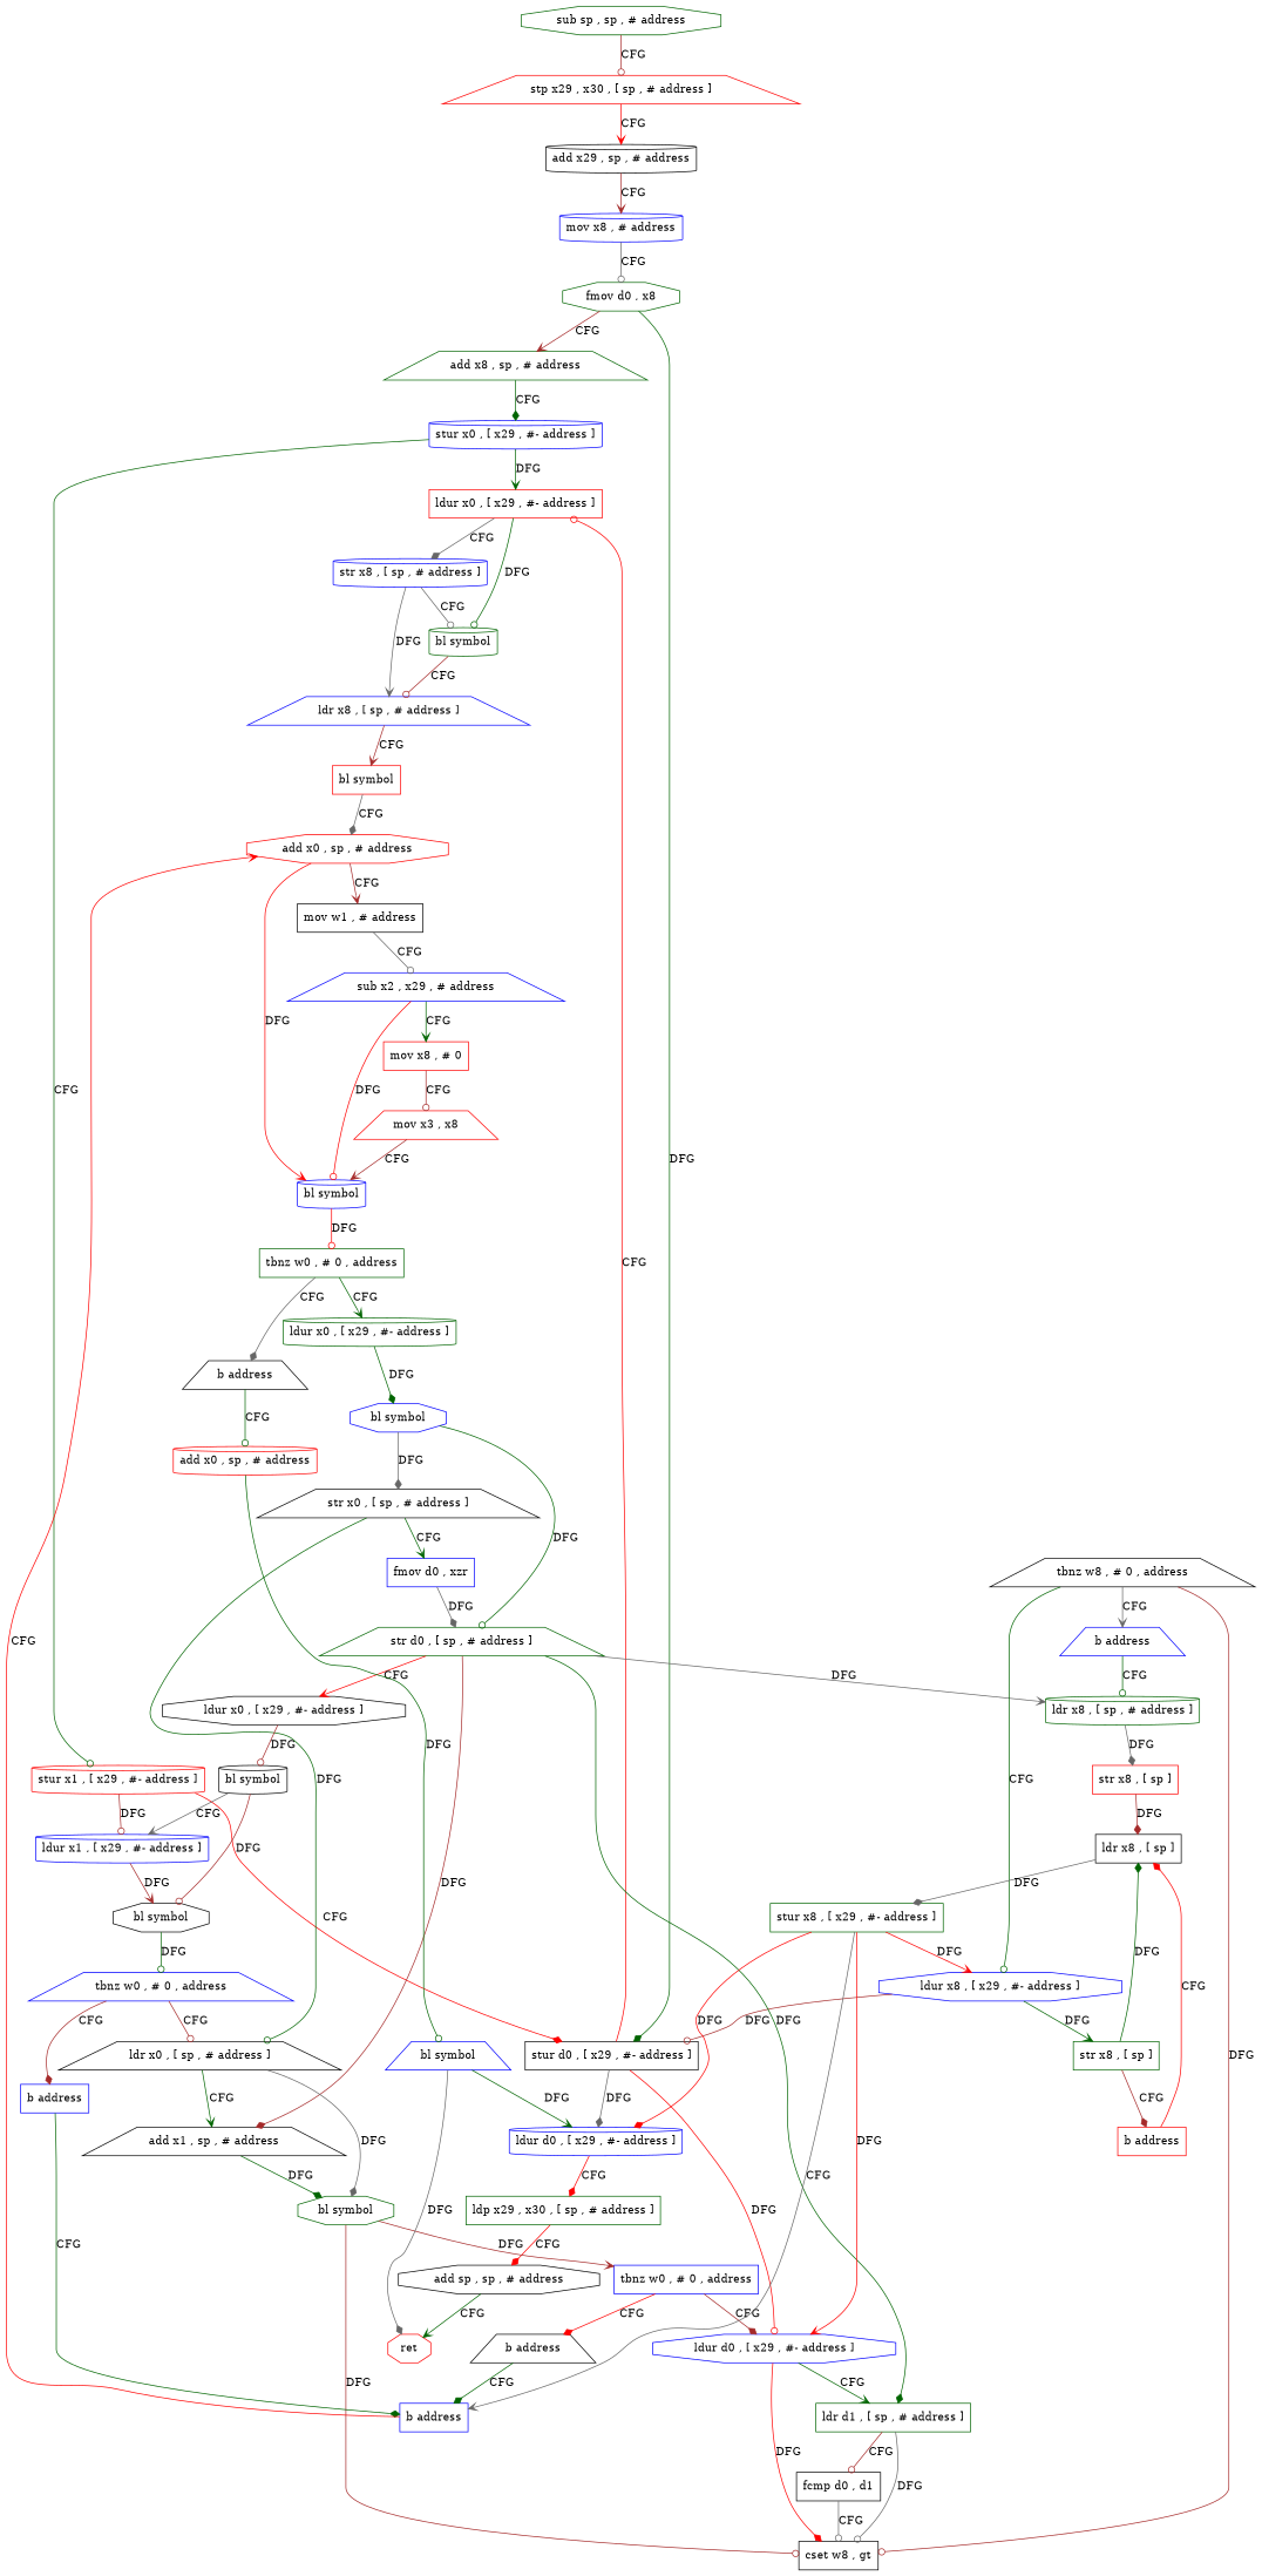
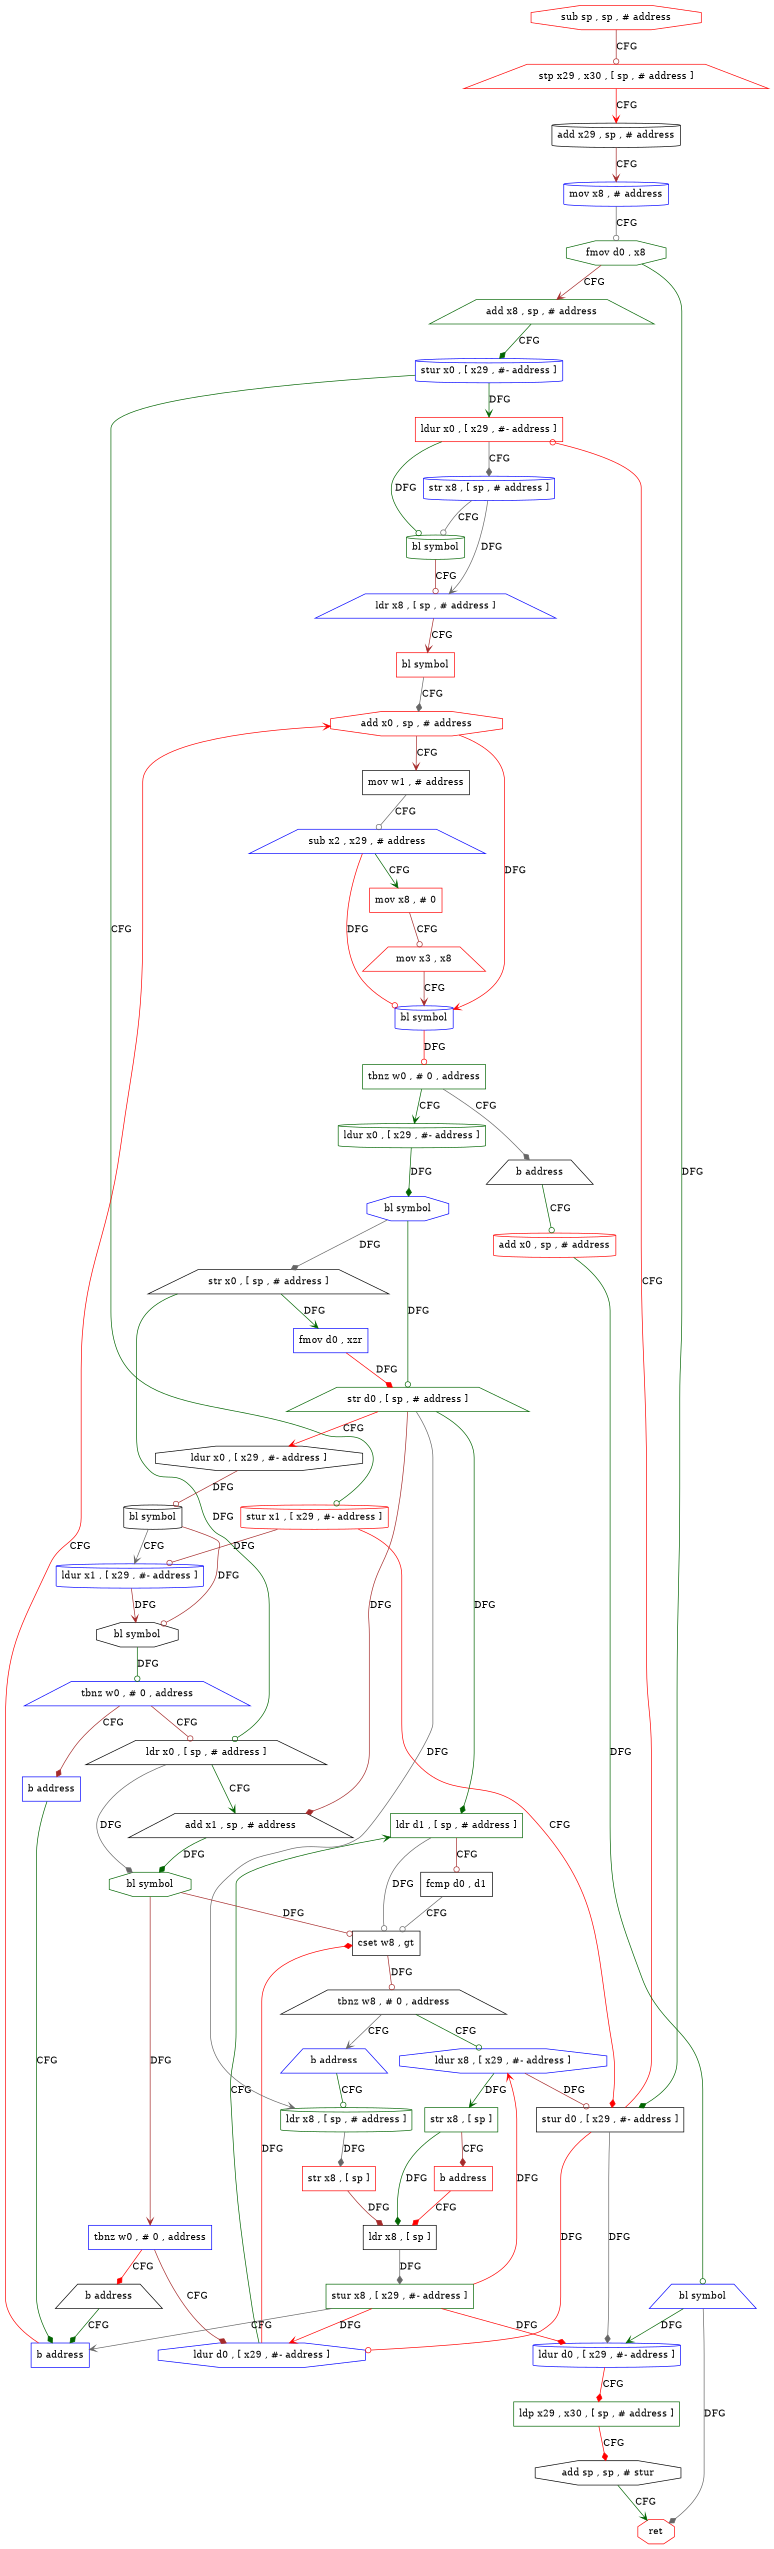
  digraph {
    node [color=blue shape=box]
    edge [arrowhead=diamond color=darkgreen]
-   n1 [color=darkgreen label="sub sp , sp , # address" shape=octagon]
+   n1 [color=red label="sub sp , sp , # address" shape=octagon]
    n2 [color=red label="stp x29 , x30 , [ sp , # address ]" shape=trapezium]
    n3 [color=black label="add x29 , sp , # address" shape=cylinder]
    n4 [label="mov x8 , # address" shape=cylinder]
    n5 [color=darkgreen label="fmov d0 , x8" shape=octagon]
    n6 [color=darkgreen label="add x8 , sp , # address" shape=trapezium]
    n7 [color=black label="stur d0 , [ x29 , #- address ]"]
    n8 [label="stur x0 , [ x29 , #- address ]" shape=cylinder]
    n9 [color=red label="ldur x0 , [ x29 , #- address ]"]
    n10 [label="ldur d0 , [ x29 , #- address ]" shape=octagon]
    n11 [label="ldur d0 , [ x29 , #- address ]" shape=cylinder]
    n12 [color=red label="stur x1 , [ x29 , #- address ]" shape=cylinder]
    n13 [label="ldur x1 , [ x29 , #- address ]" shape=cylinder]
    n14 [label="str x8 , [ sp , # address ]" shape=cylinder]
    n15 [color=darkgreen label="bl symbol" shape=cylinder]
    n16 [color=black label="bl symbol" shape=octagon]
    n17 [color=darkgreen label="ldr d1 , [ sp , # address ]"]
    n18 [color=black label="cset w8 , gt"]
    n19 [color=darkgreen label="ldp x29 , x30 , [ sp , # address ]"]
    n20 [label="ldur x8 , [ x29 , #- address ]" shape=octagon]
    n21 [color=darkgreen label="str x8 , [ sp ]"]
    n22 [label="ldr x8 , [ sp , # address ]" shape=trapezium]
    n23 [color=red label="bl symbol"]
    n24 [color=red label="add x0 , sp , # address" shape=octagon]
    n25 [color=black label="mov w1 , # address"]
    n26 [label="bl symbol" shape=cylinder]
    n27 [label="sub x2 , x29 , # address" shape=trapezium]
    n28 [color=darkgreen label="tbnz w0 , # 0 , address"]
    n29 [color=darkgreen label="ldur x0 , [ x29 , #- address ]" shape=cylinder]
    n30 [label="bl symbol" shape=octagon]
    n31 [color=black label="str x0 , [ sp , # address ]" shape=trapezium]
    n32 [color=darkgreen label="str d0 , [ sp , # address ]" shape=trapezium]
    n33 [label="fmov d0 , xzr"]
    n34 [color=black label="ldr x0 , [ sp , # address ]" shape=trapezium]
    n35 [color=black label="ldur x0 , [ x29 , #- address ]" shape=octagon]
    n36 [color=black label="add x1 , sp , # address" shape=trapezium]
    n37 [color=darkgreen label="ldr x8 , [ sp , # address ]" shape=cylinder]
    n38 [color=darkgreen label="bl symbol" shape=octagon]
    n39 [color=black label="bl symbol" shape=cylinder]
    n40 [color=black label="fcmp d0 , d1"]
    n41 [color=red label="str x8 , [ sp ]"]
    n42 [label="tbnz w0 , # 0 , address" shape=trapezium]
    n43 [label="b address"]
    n44 [label="b address"]
    n45 [label="tbnz w0 , # 0 , address"]
    n46 [color=black label="b address" shape=trapezium]
    n47 [color=red label="add x0 , sp , # address" shape=cylinder]
    n48 [label="bl symbol" shape=trapezium]
    n49 [color=red label=ret shape=octagon]
    n50 [color=black label="b address" shape=trapezium]
    n51 [color=black label="tbnz w8 , # 0 , address" shape=trapezium]
-   n52 [color=black label="add sp , sp , # address" shape=octagon]
+   n52 [color=black label="add sp , sp , # stur" shape=octagon]
    n53 [label="b address" shape=trapezium]
    n54 [color=red label="b address"]
    n55 [color=black label="ldr x8 , [ sp ]"]
    n56 [color=darkgreen label="stur x8 , [ x29 , #- address ]"]
    n57 [color=red label="mov x8 , # 0"]
    n58 [color=red label="mov x3 , x8" shape=trapezium]
    n1 -> n2 [arrowhead=odot color=brown label=CFG]
    n2 -> n3 [arrowhead=vee color=red label=CFG]
    n3 -> n4 [arrowhead=vee color=brown label=CFG]
    n4 -> n5 [arrowhead=odot color=gray40 label=CFG]
    n5 -> n6 [arrowhead=vee color=brown label=CFG]
    n5 -> n7 [label=DFG]
    n6 -> n8 [label=CFG]
    n7 -> n9 [arrowhead=odot color=red label=CFG]
    n7 -> n10 [arrowhead=odot color=red label=DFG]
    n7 -> n11 [color=gray40 label=DFG]
    n8 -> n9 [arrowhead=vee label=DFG]
    n8 -> n12 [arrowhead=odot label=CFG]
    n9 -> n14 [color=gray40 label=CFG]
    n9 -> n15 [arrowhead=odot label=DFG]
    n10 -> n17 [arrowhead=vee label=CFG]
    n10 -> n18 [color=red label=DFG]
    n11 -> n19 [color=red label=CFG]
    n12 -> n7 [color=red label=CFG]
    n12 -> n13 [arrowhead=odot color=brown label=DFG]
    n13 -> n16 [arrowhead=vee color=brown label=DFG]
    n14 -> n15 [arrowhead=odot color=gray40 label=CFG]
    n14 -> n22 [arrowhead=vee color=gray40 label=DFG]
    n15 -> n22 [arrowhead=odot color=brown label=CFG]
    n16 -> n42 [arrowhead=odot label=DFG]
    n17 -> n18 [arrowhead=odot color=gray40 label=DFG]
    n17 -> n40 [arrowhead=odot color=brown label=CFG]
-   n51 -> n18 [arrowhead=odot color=brown label=DFG]
+   n18 -> n51 [arrowhead=odot color=brown label=DFG]
    n19 -> n52 [color=red label=CFG]
    n20 -> n7 [arrowhead=odot color=brown label=DFG]
    n20 -> n21 [arrowhead=vee label=DFG]
    n21 -> n54 [color=brown label=CFG]
    n21 -> n55 [label=DFG]
    n22 -> n23 [arrowhead=vee color=brown label=CFG]
    n23 -> n24 [color=gray40 label=CFG]
    n24 -> n25 [arrowhead=vee color=brown label=CFG]
    n24 -> n26 [arrowhead=vee color=red label=DFG]
    n25 -> n27 [arrowhead=odot color=gray40 label=CFG]
    n26 -> n28 [arrowhead=odot color=red label=DFG]
    n27 -> n26 [arrowhead=odot color=red label=DFG]
    n27 -> n57 [arrowhead=vee label=CFG]
    n28 -> n29 [arrowhead=vee label=CFG]
    n28 -> n46 [color=gray40 label=CFG]
    n29 -> n30 [label=DFG]
    n30 -> n31 [color=gray40 label=DFG]
    n30 -> n32 [arrowhead=odot label=DFG]
-   n31 -> n33 [arrowhead=vee label=CFG]
+   n31 -> n33 [arrowhead=vee label=DFG]
    n31 -> n34 [arrowhead=odot label=DFG]
    n32 -> n17 [label=DFG]
    n32 -> n35 [arrowhead=vee color=red label=CFG]
    n32 -> n36 [color=brown label=DFG]
    n32 -> n37 [arrowhead=vee color=gray40 label=DFG]
-   n33 -> n32 [color=gray40 label=DFG]
+   n33 -> n32 [color=red label=DFG]
    n34 -> n36 [arrowhead=vee label=CFG]
    n34 -> n38 [color=gray40 label=DFG]
    n35 -> n39 [arrowhead=odot color=brown label=DFG]
    n36 -> n38 [label=DFG]
    n37 -> n41 [color=gray40 label=DFG]
    n38 -> n18 [arrowhead=odot color=brown label=DFG]
    n38 -> n45 [arrowhead=vee color=brown label=DFG]
    n39 -> n13 [arrowhead=vee color=gray40 label=CFG]
    n39 -> n16 [arrowhead=odot color=brown label=DFG]
    n40 -> n18 [arrowhead=odot color=gray40 label=CFG]
    n41 -> n55 [color=brown label=DFG]
    n42 -> n34 [arrowhead=odot color=brown label=CFG]
    n42 -> n43 [color=brown label=CFG]
    n43 -> n44 [label=CFG]
    n44 -> n24 [arrowhead=vee color=red label=CFG]
    n45 -> n10 [color=brown label=CFG]
    n45 -> n50 [color=red label=CFG]
    n46 -> n47 [arrowhead=odot label=CFG]
    n47 -> n48 [arrowhead=odot label=DFG]
    n48 -> n11 [arrowhead=vee label=DFG]
    n48 -> n49 [color=gray40 label=DFG]
    n50 -> n44 [label=CFG]
    n51 -> n20 [arrowhead=odot label=CFG]
    n51 -> n53 [arrowhead=vee color=gray40 label=CFG]
    n52 -> n49 [arrowhead=vee label=CFG]
    n53 -> n37 [arrowhead=odot label=CFG]
    n54 -> n55 [color=red label=CFG]
    n55 -> n56 [color=gray40 label=DFG]
    n56 -> n10 [arrowhead=vee color=red label=DFG]
    n56 -> n11 [color=red label=DFG]
    n56 -> n20 [arrowhead=vee color=red label=DFG]
    n56 -> n44 [arrowhead=vee color=gray40 label=CFG]
    n57 -> n58 [arrowhead=odot color=brown label=CFG]
    n58 -> n26 [arrowhead=vee color=brown label=CFG]
  }
